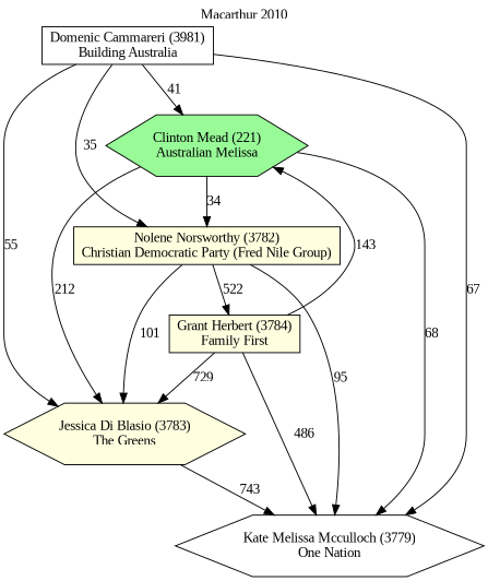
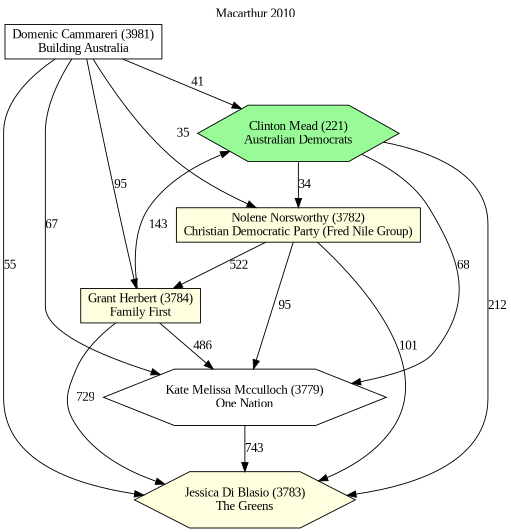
  digraph {
    fontname="Liberation Serif"
    label="Macarthur 2010"
    labelloc=t
    mclimit=10
    node [fillcolor=lightyellow fontname="Liberation Serif" shape=hexagon style=filled]
    edge [fontname="Liberation Serif"]
-   n1 [fillcolor=palegreen label="Clinton Mead (221)\nAustralian Melissa"]
+   n1 [fillcolor=palegreen label="Clinton Mead (221)\nAustralian Democrats"]
    n2 [label="Jessica Di Blasio (3783)\nThe Greens"]
    n3 [fillcolor=white label="Kate Melissa Mcculloch (3779)\nOne Nation"]
    n4 [label="Nolene Norsworthy (3782)\nChristian Democratic Party (Fred Nile Group)" shape=box]
    n5 [label="Grant Herbert (3784)\nFamily First" shape=box]
    n6 [fillcolor=white label="Domenic Cammareri (3981)\nBuilding Australia" shape=box]
    n1 -> n2 [label=212]
    n1 -> n3 [label=68]
    n1 -> n4 [label=34]
-   n2 -> n3 [label=743]
+   n3 -> n2 [label=743]
    n4 -> n2 [label=101]
    n4 -> n3 [label=95]
    n4 -> n5 [label=522]
    n5 -> n1 [label=143]
    n5 -> n2 [label=729]
    n5 -> n3 [label=486]
    n6 -> n1 [label=41]
    n6 -> n2 [label=55]
    n6 -> n3 [label=67]
    n6 -> n4 [label=35]
+   n6 -> n5 [label=95]
  }
